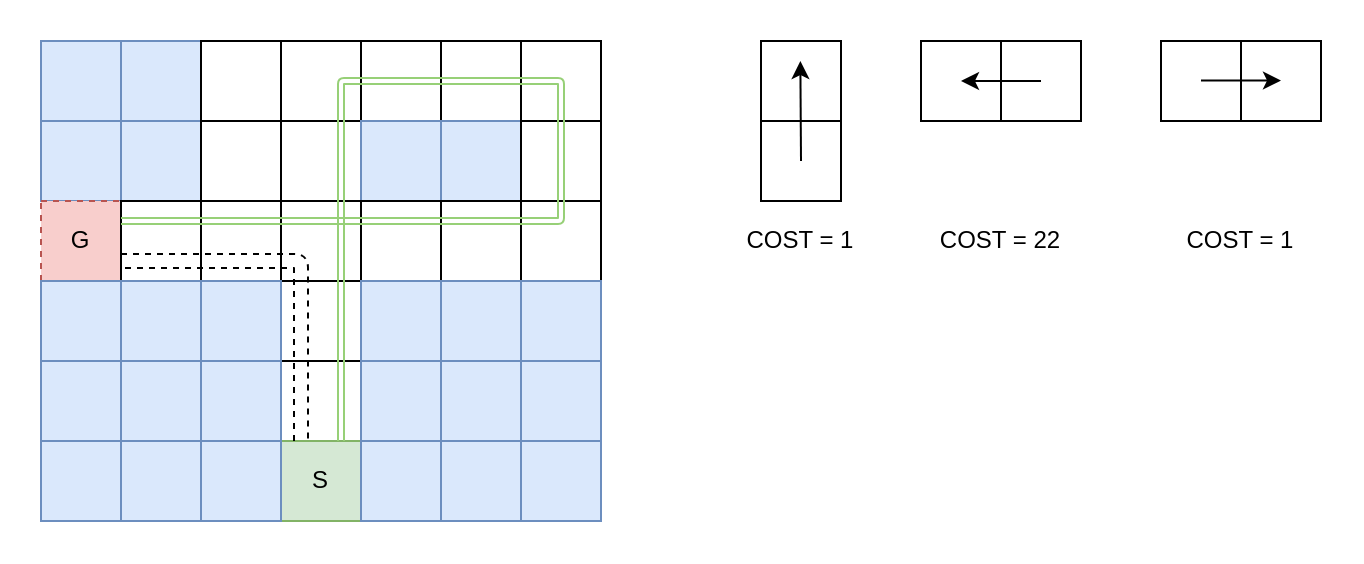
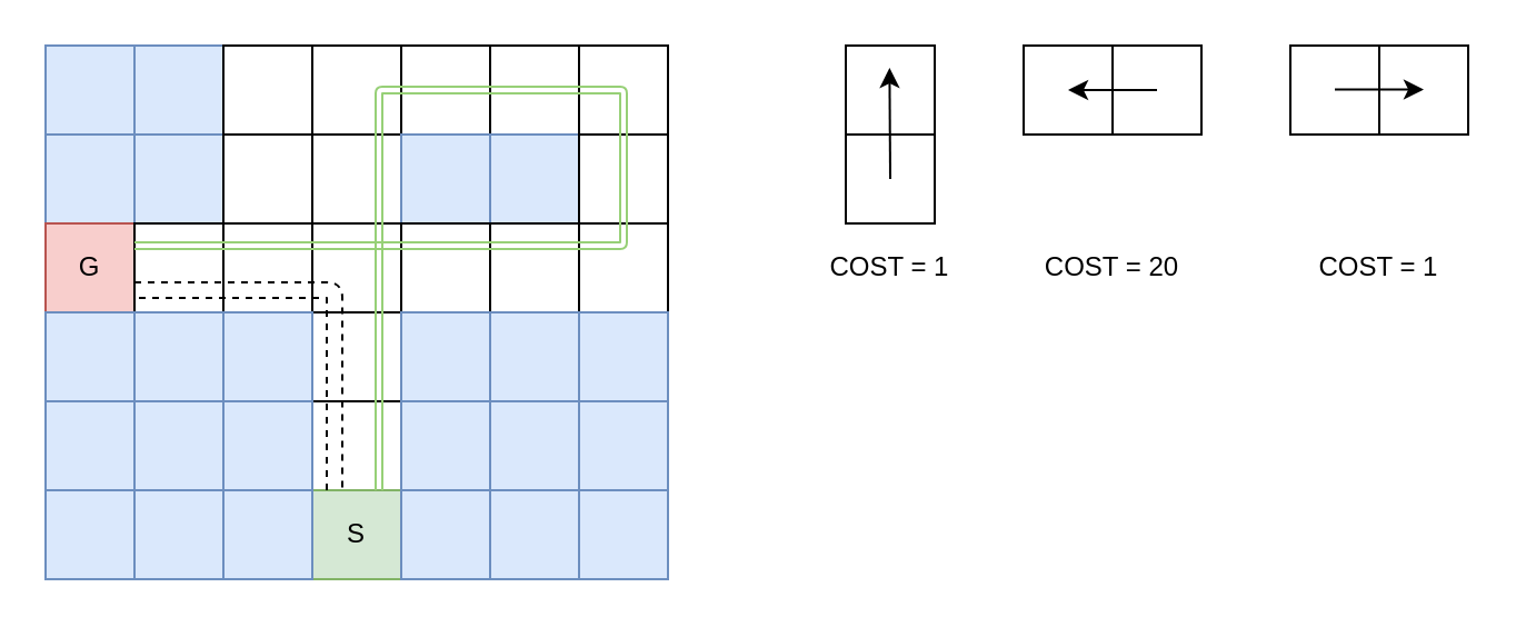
  <mxCell id="0" />
  <mxCell id="1" parent="0" />
  <mxCell id="2" value="" style="whiteSpace=wrap;html=1;aspect=fixed;" vertex="1" parent="1"><mxGeometry x="380" y="20" width="40" height="40" as="geometry" /></mxCell>
  <mxCell id="3" value="" style="whiteSpace=wrap;html=1;aspect=fixed;" vertex="1" parent="1"><mxGeometry x="500" y="20" width="40" height="40" as="geometry" /></mxCell>
  <mxCell id="4" value="" style="whiteSpace=wrap;html=1;aspect=fixed;fillColor=#dae8fc;strokeColor=#6c8ebf;" vertex="1" parent="1"><mxGeometry x="20" y="20" width="40" height="40" as="geometry" /></mxCell>
  <mxCell id="5" value="" style="whiteSpace=wrap;html=1;aspect=fixed;fillColor=#dae8fc;strokeColor=#6c8ebf;" vertex="1" parent="1"><mxGeometry x="60" y="20" width="40" height="40" as="geometry" /></mxCell>
  <mxCell id="6" value="" style="whiteSpace=wrap;html=1;aspect=fixed;" vertex="1" parent="1"><mxGeometry x="140" y="20" width="40" height="40" as="geometry" /></mxCell>
  <mxCell id="7" value="" style="whiteSpace=wrap;html=1;aspect=fixed;" vertex="1" parent="1"><mxGeometry x="180" y="20" width="40" height="40" as="geometry" /></mxCell>
  <mxCell id="8" value="" style="whiteSpace=wrap;html=1;aspect=fixed;" vertex="1" parent="1"><mxGeometry x="100" y="20" width="40" height="40" as="geometry" /></mxCell>
  <mxCell id="9" value="" style="whiteSpace=wrap;html=1;aspect=fixed;" vertex="1" parent="1"><mxGeometry x="220" y="20" width="40" height="40" as="geometry" /></mxCell>
  <mxCell id="10" value="" style="whiteSpace=wrap;html=1;aspect=fixed;" vertex="1" parent="1"><mxGeometry x="260" y="20" width="40" height="40" as="geometry" /></mxCell>
  <mxCell id="11" value="" style="whiteSpace=wrap;html=1;aspect=fixed;fillColor=#dae8fc;strokeColor=#6c8ebf;" vertex="1" parent="1"><mxGeometry x="20" y="60" width="40" height="40" as="geometry" /></mxCell>
  <mxCell id="12" value="" style="whiteSpace=wrap;html=1;aspect=fixed;fillColor=#dae8fc;strokeColor=#6c8ebf;" vertex="1" parent="1"><mxGeometry x="60" y="60" width="40" height="40" as="geometry" /></mxCell>
  <mxCell id="13" value="" style="whiteSpace=wrap;html=1;aspect=fixed;" vertex="1" parent="1"><mxGeometry x="140" y="60" width="40" height="40" as="geometry" /></mxCell>
  <mxCell id="14" value="" style="whiteSpace=wrap;html=1;aspect=fixed;fillColor=#dae8fc;strokeColor=#6c8ebf;" vertex="1" parent="1"><mxGeometry x="180" y="60" width="40" height="40" as="geometry" /></mxCell>
  <mxCell id="15" value="" style="whiteSpace=wrap;html=1;aspect=fixed;" vertex="1" parent="1"><mxGeometry x="100" y="60" width="40" height="40" as="geometry" /></mxCell>
  <mxCell id="16" value="" style="whiteSpace=wrap;html=1;aspect=fixed;fillColor=#dae8fc;strokeColor=#6c8ebf;" vertex="1" parent="1"><mxGeometry x="220" y="60" width="40" height="40" as="geometry" /></mxCell>
  <mxCell id="17" value="" style="whiteSpace=wrap;html=1;aspect=fixed;" vertex="1" parent="1"><mxGeometry x="260" y="60" width="40" height="40" as="geometry" /></mxCell>
- <mxCell id="18" value="G" style="whiteSpace=wrap;html=1;aspect=fixed;fillColor=#f8cecc;strokeColor=#b85450;dashed=1;" vertex="1" parent="1"><mxGeometry x="20" y="100" width="40" height="40" as="geometry" /></mxCell>
+ <mxCell id="18" value="G" style="whiteSpace=wrap;html=1;aspect=fixed;fillColor=#f8cecc;strokeColor=#b85450;" vertex="1" parent="1"><mxGeometry x="20" y="100" width="40" height="40" as="geometry" /></mxCell>
  <mxCell id="19" value="" style="whiteSpace=wrap;html=1;aspect=fixed;" vertex="1" parent="1"><mxGeometry x="60" y="100" width="40" height="40" as="geometry" /></mxCell>
  <mxCell id="20" value="" style="whiteSpace=wrap;html=1;aspect=fixed;" vertex="1" parent="1"><mxGeometry x="140" y="100" width="40" height="40" as="geometry" /></mxCell>
  <mxCell id="21" value="" style="whiteSpace=wrap;html=1;aspect=fixed;" vertex="1" parent="1"><mxGeometry x="180" y="100" width="40" height="40" as="geometry" /></mxCell>
  <mxCell id="22" value="" style="whiteSpace=wrap;html=1;aspect=fixed;" vertex="1" parent="1"><mxGeometry x="100" y="100" width="40" height="40" as="geometry" /></mxCell>
  <mxCell id="23" value="" style="whiteSpace=wrap;html=1;aspect=fixed;" vertex="1" parent="1"><mxGeometry x="220" y="100" width="40" height="40" as="geometry" /></mxCell>
  <mxCell id="24" value="" style="whiteSpace=wrap;html=1;aspect=fixed;" vertex="1" parent="1"><mxGeometry x="260" y="100" width="40" height="40" as="geometry" /></mxCell>
  <mxCell id="25" value="" style="whiteSpace=wrap;html=1;aspect=fixed;fillColor=#dae8fc;strokeColor=#6c8ebf;" vertex="1" parent="1"><mxGeometry x="20" y="140" width="40" height="40" as="geometry" /></mxCell>
  <mxCell id="26" value="" style="whiteSpace=wrap;html=1;aspect=fixed;fillColor=#dae8fc;strokeColor=#6c8ebf;" vertex="1" parent="1"><mxGeometry x="60" y="140" width="40" height="40" as="geometry" /></mxCell>
  <mxCell id="27" value="" style="whiteSpace=wrap;html=1;aspect=fixed;" vertex="1" parent="1"><mxGeometry x="140" y="140" width="40" height="40" as="geometry" /></mxCell>
  <mxCell id="28" value="" style="whiteSpace=wrap;html=1;aspect=fixed;fillColor=#dae8fc;strokeColor=#6c8ebf;" vertex="1" parent="1"><mxGeometry x="180" y="140" width="40" height="40" as="geometry" /></mxCell>
  <mxCell id="29" value="" style="whiteSpace=wrap;html=1;aspect=fixed;fillColor=#dae8fc;strokeColor=#6c8ebf;" vertex="1" parent="1"><mxGeometry x="100" y="140" width="40" height="40" as="geometry" /></mxCell>
  <mxCell id="30" value="" style="whiteSpace=wrap;html=1;aspect=fixed;fillColor=#dae8fc;strokeColor=#6c8ebf;" vertex="1" parent="1"><mxGeometry x="220" y="140" width="40" height="40" as="geometry" /></mxCell>
  <mxCell id="31" value="" style="whiteSpace=wrap;html=1;aspect=fixed;fillColor=#dae8fc;strokeColor=#6c8ebf;" vertex="1" parent="1"><mxGeometry x="260" y="140" width="40" height="40" as="geometry" /></mxCell>
  <mxCell id="32" value="" style="whiteSpace=wrap;html=1;aspect=fixed;fillColor=#dae8fc;strokeColor=#6c8ebf;" vertex="1" parent="1"><mxGeometry x="20" y="180" width="40" height="40" as="geometry" /></mxCell>
  <mxCell id="33" value="" style="whiteSpace=wrap;html=1;aspect=fixed;fillColor=#dae8fc;strokeColor=#6c8ebf;" vertex="1" parent="1"><mxGeometry x="60" y="180" width="40" height="40" as="geometry" /></mxCell>
  <mxCell id="34" value="" style="whiteSpace=wrap;html=1;aspect=fixed;" vertex="1" parent="1"><mxGeometry x="140" y="180" width="40" height="40" as="geometry" /></mxCell>
  <mxCell id="35" value="" style="whiteSpace=wrap;html=1;aspect=fixed;fillColor=#dae8fc;strokeColor=#6c8ebf;" vertex="1" parent="1"><mxGeometry x="180" y="180" width="40" height="40" as="geometry" /></mxCell>
  <mxCell id="36" value="" style="whiteSpace=wrap;html=1;aspect=fixed;fillColor=#dae8fc;strokeColor=#6c8ebf;" vertex="1" parent="1"><mxGeometry x="100" y="180" width="40" height="40" as="geometry" /></mxCell>
  <mxCell id="37" value="" style="whiteSpace=wrap;html=1;aspect=fixed;fillColor=#dae8fc;strokeColor=#6c8ebf;" vertex="1" parent="1"><mxGeometry x="220" y="180" width="40" height="40" as="geometry" /></mxCell>
  <mxCell id="38" value="" style="whiteSpace=wrap;html=1;aspect=fixed;fillColor=#dae8fc;strokeColor=#6c8ebf;" vertex="1" parent="1"><mxGeometry x="260" y="180" width="40" height="40" as="geometry" /></mxCell>
  <mxCell id="39" value="" style="whiteSpace=wrap;html=1;aspect=fixed;fillColor=#dae8fc;strokeColor=#6c8ebf;" vertex="1" parent="1"><mxGeometry x="20" y="220" width="40" height="40" as="geometry" /></mxCell>
  <mxCell id="40" value="" style="whiteSpace=wrap;html=1;aspect=fixed;fillColor=#dae8fc;strokeColor=#6c8ebf;" vertex="1" parent="1"><mxGeometry x="60" y="220" width="40" height="40" as="geometry" /></mxCell>
  <mxCell id="41" value="S" style="whiteSpace=wrap;html=1;aspect=fixed;fillColor=#d5e8d4;strokeColor=#82b366;" vertex="1" parent="1"><mxGeometry x="140" y="220" width="40" height="40" as="geometry" /></mxCell>
  <mxCell id="42" value="" style="whiteSpace=wrap;html=1;aspect=fixed;fillColor=#dae8fc;strokeColor=#6c8ebf;" vertex="1" parent="1"><mxGeometry x="180" y="220" width="40" height="40" as="geometry" /></mxCell>
  <mxCell id="43" value="" style="whiteSpace=wrap;html=1;aspect=fixed;fillColor=#dae8fc;strokeColor=#6c8ebf;" vertex="1" parent="1"><mxGeometry x="100" y="220" width="40" height="40" as="geometry" /></mxCell>
  <mxCell id="44" value="" style="whiteSpace=wrap;html=1;aspect=fixed;fillColor=#dae8fc;strokeColor=#6c8ebf;" vertex="1" parent="1"><mxGeometry x="220" y="220" width="40" height="40" as="geometry" /></mxCell>
  <mxCell id="45" value="" style="whiteSpace=wrap;html=1;aspect=fixed;fillColor=#dae8fc;strokeColor=#6c8ebf;" vertex="1" parent="1"><mxGeometry x="260" y="220" width="40" height="40" as="geometry" /></mxCell>
  <mxCell id="46" value="" style="whiteSpace=wrap;html=1;aspect=fixed;" vertex="1" parent="1"><mxGeometry x="380" y="60" width="40" height="40" as="geometry" /></mxCell>
  <mxCell id="47" value="" style="whiteSpace=wrap;html=1;aspect=fixed;" vertex="1" parent="1"><mxGeometry x="460" y="20" width="40" height="40" as="geometry" /></mxCell>
  <mxCell id="48" value="" style="whiteSpace=wrap;html=1;aspect=fixed;" vertex="1" parent="1"><mxGeometry x="620" y="20" width="40" height="40" as="geometry" /></mxCell>
  <mxCell id="49" value="" style="whiteSpace=wrap;html=1;aspect=fixed;" vertex="1" parent="1"><mxGeometry x="580" y="20" width="40" height="40" as="geometry" /></mxCell>
  <mxCell id="50" value="COST = 1" style="text;html=1;strokeColor=none;fillColor=none;align=center;verticalAlign=middle;whiteSpace=wrap;rounded=0;" vertex="1" parent="1"><mxGeometry x="360" y="110" width="80" height="20" as="geometry" /></mxCell>
  <mxCell id="51" value="" style="endArrow=classic;html=1;entryX=0.492;entryY=0.25;entryDx=0;entryDy=0;entryPerimeter=0;" edge="1" parent="1" target="2"><mxGeometry width="50" height="50" relative="1" as="geometry"><mxPoint x="400" y="80" as="sourcePoint" /><mxPoint x="400" y="310" as="targetPoint" /></mxGeometry></mxCell>
  <mxCell id="52" value="" style="endArrow=classic;html=1;entryX=0.5;entryY=0.5;entryDx=0;entryDy=0;entryPerimeter=0;" edge="1" parent="1" target="47"><mxGeometry width="50" height="50" relative="1" as="geometry"><mxPoint x="520" y="40" as="sourcePoint" /><mxPoint x="400" y="310" as="targetPoint" /></mxGeometry></mxCell>
  <mxCell id="53" value="" style="endArrow=classic;html=1;" edge="1" parent="1"><mxGeometry width="50" height="50" relative="1" as="geometry"><mxPoint x="600" y="39.75" as="sourcePoint" /><mxPoint x="640" y="39.75" as="targetPoint" /></mxGeometry></mxCell>
- <mxCell id="54" value="COST = 22" style="text;html=1;strokeColor=none;fillColor=none;align=center;verticalAlign=middle;whiteSpace=wrap;rounded=0;" vertex="1" parent="1"><mxGeometry x="460" y="110" width="80" height="20" as="geometry" /></mxCell>
+ <mxCell id="54" value="COST = 20" style="text;html=1;strokeColor=none;fillColor=none;align=center;verticalAlign=middle;whiteSpace=wrap;rounded=0;" vertex="1" parent="1"><mxGeometry x="460" y="110" width="80" height="20" as="geometry" /></mxCell>
  <mxCell id="55" value="COST = 1" style="text;html=1;strokeColor=none;fillColor=none;align=center;verticalAlign=middle;whiteSpace=wrap;rounded=0;" vertex="1" parent="1"><mxGeometry x="580" y="110" width="80" height="20" as="geometry" /></mxCell>
  <mxCell id="56" value="" style="shape=link;html=1;entryX=1;entryY=0.75;entryDx=0;entryDy=0;strokeColor=#000000;edgeStyle=orthogonalEdgeStyle;width=7;fillColor=#fff2cc;dashed=1;" edge="1" parent="1" target="18"><mxGeometry width="50" height="50" relative="1" as="geometry"><mxPoint x="150" y="220" as="sourcePoint" /><mxPoint x="360" y="160" as="targetPoint" /><Array as="points"><mxPoint x="150" y="220" /><mxPoint x="150" y="130" /></Array></mxGeometry></mxCell>
  <mxCell id="57" value="" style="shape=link;html=1;strokeColor=#97D077;exitX=0.75;exitY=1;exitDx=0;exitDy=0;entryX=1;entryY=0.25;entryDx=0;entryDy=0;edgeStyle=orthogonalEdgeStyle;width=3;" edge="1" parent="1" source="34" target="18"><mxGeometry width="50" height="50" relative="1" as="geometry"><mxPoint x="310" y="210" as="sourcePoint" /><mxPoint x="360" y="160" as="targetPoint" /><Array as="points"><mxPoint x="170" y="40" /><mxPoint x="280" y="40" /><mxPoint x="280" y="110" /></Array></mxGeometry></mxCell>
